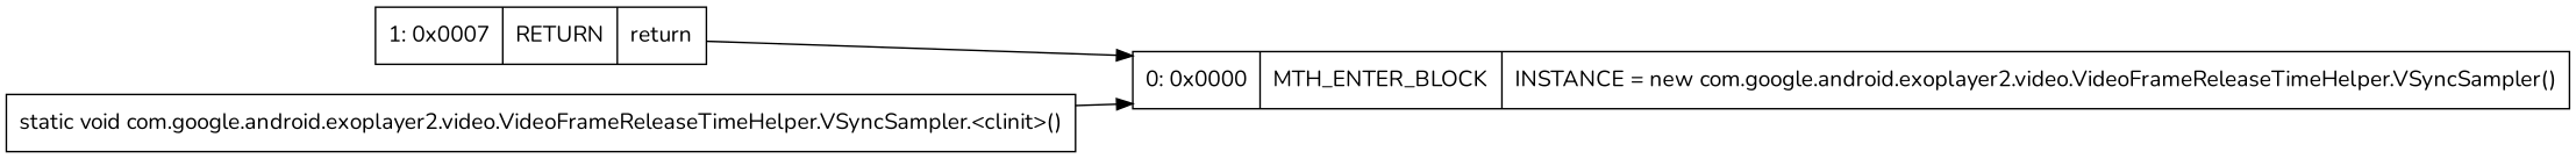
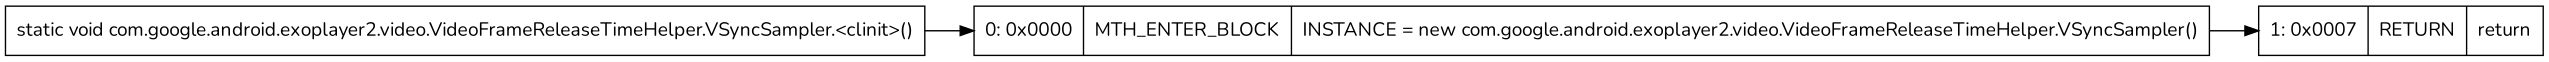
  digraph {
    rankdir=LR
    fontname=Nunito
    node [shape=record fontname=Nunito]
    edge [fontname=Nunito]
    n1 [label="{0\:\ 0x0000|MTH_ENTER_BLOCK\l|INSTANCE = new com.google.android.exoplayer2.video.VideoFrameReleaseTimeHelper.VSyncSampler()\l}"]
    n2 [label="{1\:\ 0x0007|RETURN\l|return\l}"]
    n3 [label="{static void com.google.android.exoplayer2.video.VideoFrameReleaseTimeHelper.VSyncSampler.\<clinit\>() }"]
-   n2 -> n1
+   n1 -> n2
    n3 -> n1
  }
